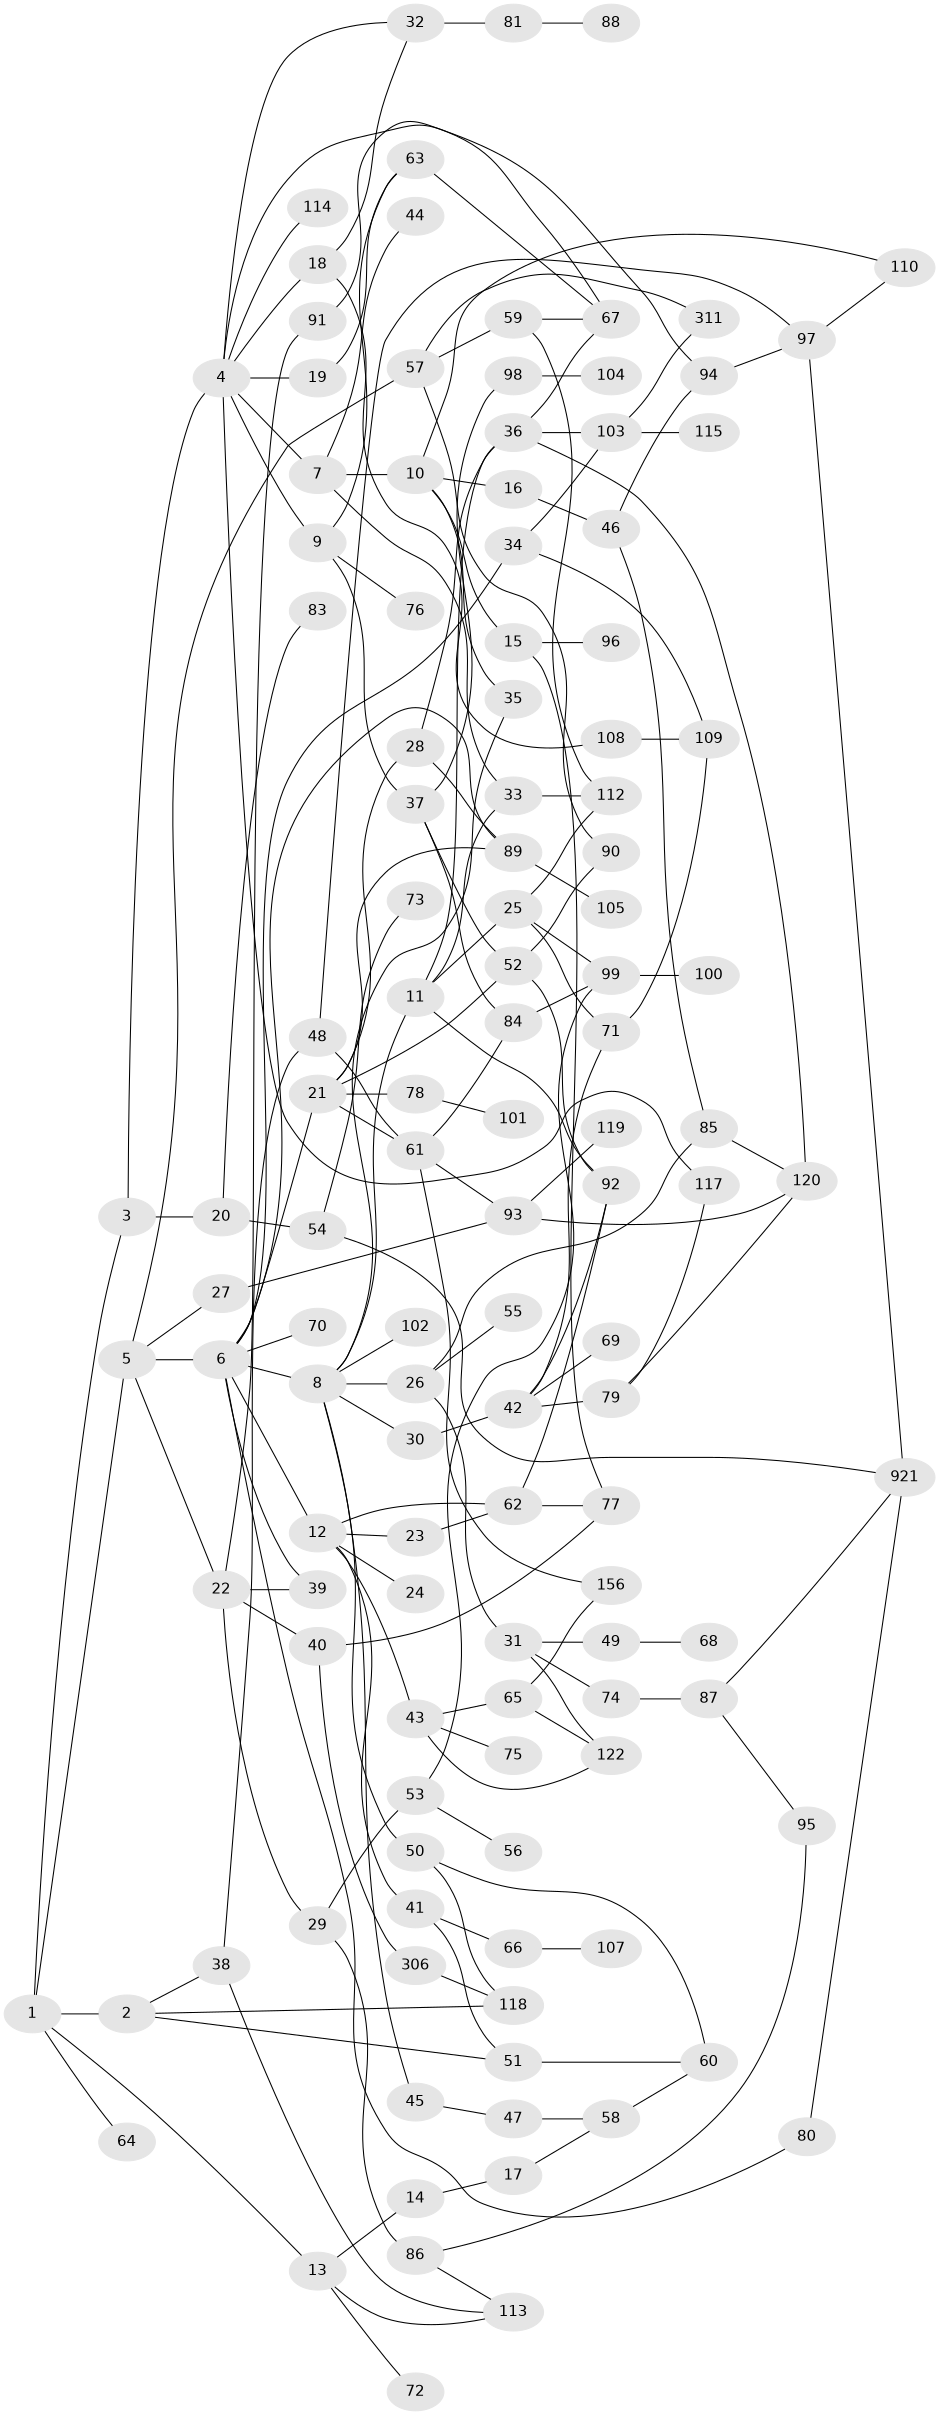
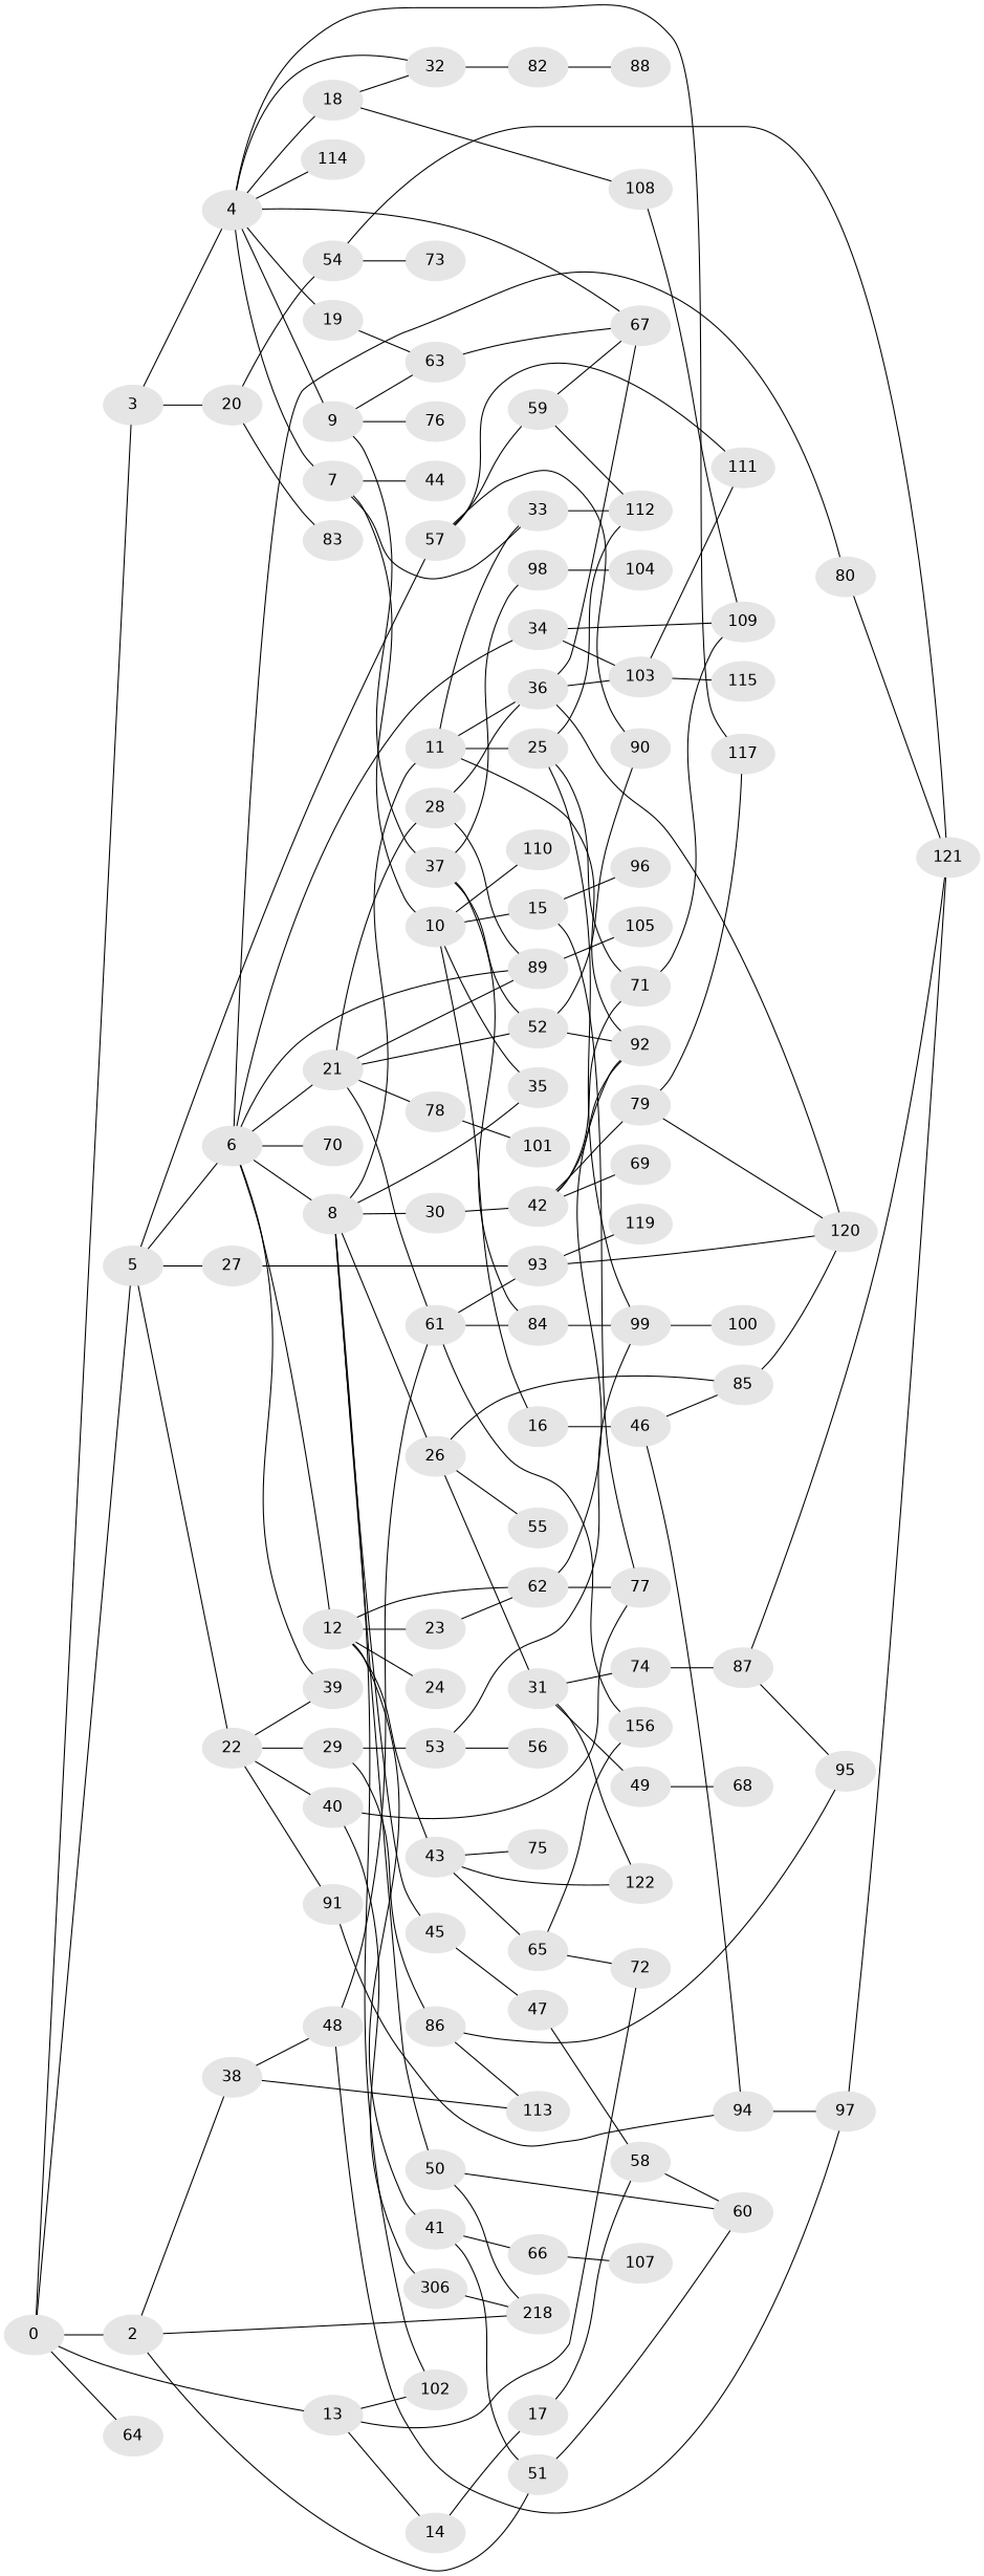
  graph {
    fontname="DejaVu Sans"
    rankdir=LR
    node [color=gray90 fontname="DejaVu Sans" style=filled]
    edge [fontname="DejaVu Sans"]
-   1
+   1 [label=0]
    2
    3
    5
    13
    64
    38
    51
-   118
+   118 [label=218]
    4
    20
    6
    22
    27
    57
    102
    14
    72
    48
    113
    60
    7
    9
    18
    19
    32
    67
    114
    117
    54
    83
    10
    33
    44
    37
    63
    76
    108
-   82 [label=81]
+   82
    8
    12
    21
    34
    39
    70
    80
    89
    29
    40
    91
    93
    90
    59
-   111 [label=311]
+   111
    11
    26
    30
    35
    45
    50
    23
    24
    41
    43
    62
    28
    52
    61
    78
    103
    109
-   121 [label=921]
+   121
    105
    15
    16
    110
    112
    25
    36
    92
    31
    55
    85
    42
    47
    84
    98
    77
    96
    46
    71
    99
    120
    66
    122
    65
    75
    17
    58
    94
    73
    n102 [label=156]
    101
    53
    86
    n106 [label=306]
    100
    49
    74
    119
    56
    95
    69
    79
    68
    87
    88
    115
    104
    97
    107
    1 -- 2
    1 -- 3
    1 -- 5
    1 -- 13
    1 -- 64
    2 -- 38
    2 -- 51
    2 -- 118
    3 -- 4
    3 -- 20
    5 -- 6
    5 -- 22
    5 -- 27
    5 -- 57
-   13 -- 113
+   13 -- 102
    13 -- 14
    13 -- 72
    38 -- 48
    38 -- 113
    51 -- 60
    4 -- 7
    4 -- 9
    4 -- 18
    4 -- 19
    4 -- 32
    4 -- 67
    4 -- 114
    4 -- 117
    20 -- 54
    20 -- 83
    6 -- 8
    6 -- 12
    6 -- 21
    6 -- 34
    6 -- 39
    6 -- 70
    6 -- 80
    6 -- 89
    22 -- 39
    22 -- 29
    22 -- 40
    22 -- 91
    27 -- 93
    57 -- 90
    57 -- 59
    57 -- 111
    14 -- 17
    48 -- 61
    48 -- 97
    7 -- 10
    7 -- 33
    7 -- 44
    9 -- 37
    9 -- 63
    9 -- 76
    18 -- 32
    18 -- 108
    19 -- 63
    32 -- 82
    54 -- 121
    54 -- 73
    10 -- 35
    10 -- 15
    10 -- 16
    10 -- 110
    33 -- 112
    37 -- 52
    37 -- 84
    37 -- 98
    63 -- 67
    108 -- 109
    82 -- 88
    8 -- 102
    8 -- 11
    8 -- 26
    8 -- 30
    8 -- 35
    8 -- 45
    8 -- 50
    12 -- 23
    12 -- 24
    12 -- 41
    12 -- 43
    12 -- 62
    21 -- 89
    21 -- 28
    21 -- 52
    21 -- 61
    21 -- 78
    34 -- 103
    34 -- 109
    80 -- 121
    89 -- 105
    29 -- 53
    29 -- 86
    40 -- 77
    40 -- n106
    91 -- 94
    93 -- 120
    93 -- 119
    59 -- 67
    59 -- 112
    11 -- 33
    11 -- 25
    11 -- 36
    11 -- 92
    26 -- 31
    26 -- 55
    26 -- 85
    30 -- 42
    45 -- 47
    50 -- 118
    50 -- 60
    23 -- 62
    41 -- 51
    41 -- 66
    43 -- 122
    43 -- 65
    43 -- 75
    62 -- 92
    62 -- 77
    28 -- 89
    28 -- 36
    52 -- 90
    52 -- 92
    61 -- 93
    61 -- 84
    61 -- n102
    78 -- 101
    103 -- 111
    103 -- 115
    15 -- 77
    15 -- 96
    16 -- 46
    25 -- 112
    25 -- 71
    25 -- 99
    36 -- 67
    36 -- 103
    36 -- 120
    31 -- 122
    31 -- 49
    31 -- 74
    85 -- 120
    42 -- 92
    42 -- 71
    42 -- 69
    42 -- 79
    47 -- 58
    84 -- 99
    98 -- 104
    46 -- 85
    46 -- 94
    71 -- 109
    99 -- 100
    66 -- 107
-   65 -- 122
+   65 -- 72
    65 -- n102
    17 -- 58
    58 -- 60
    94 -- 97
    53 -- 99
    53 -- 56
    86 -- 113
    86 -- 95
    n106 -- 118
    49 -- 68
    74 -- 87
    79 -- 117
    79 -- 120
    87 -- 121
    87 -- 95
    97 -- 121
-   97 -- 110
  }
